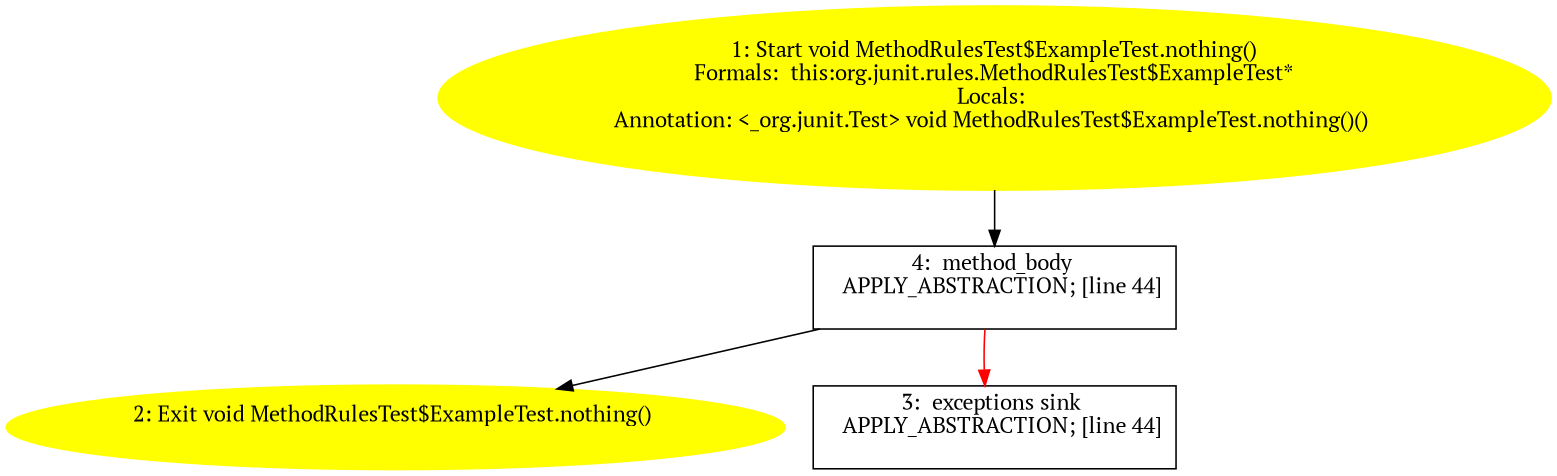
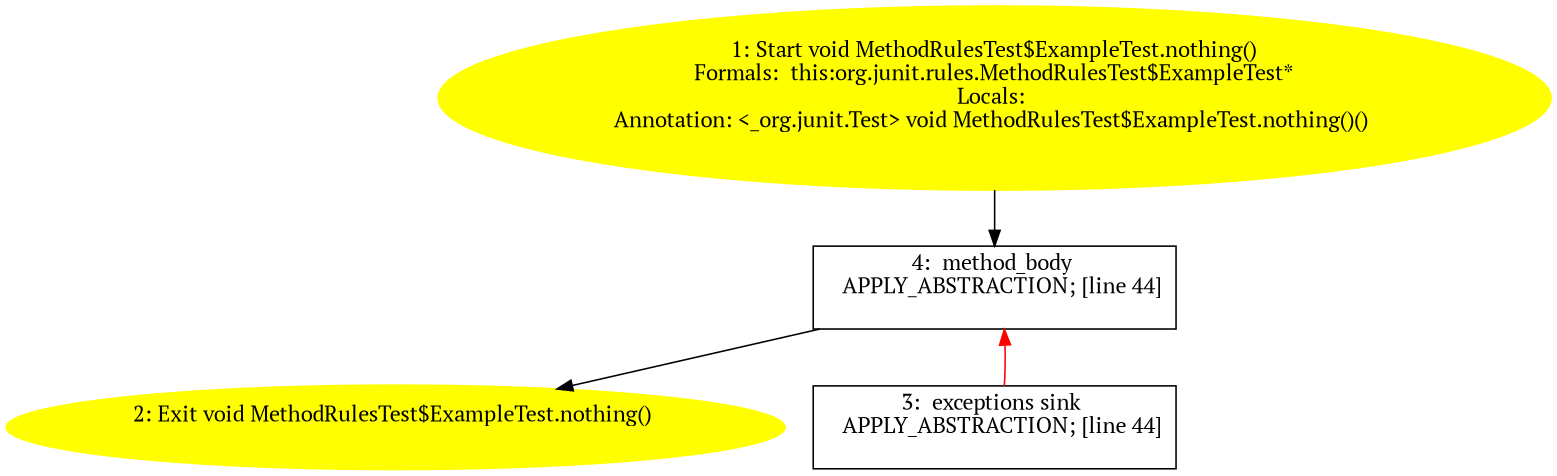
  digraph {
    fontname="PT Serif"
    node [fontname="PT Serif"]
    edge [fontname="PT Serif"]
    n1 [color=yellow label="1: Start void MethodRulesTest$ExampleTest.nothing()\nFormals:  this:org.junit.rules.MethodRulesTest$ExampleTest*\nLocals: \nAnnotation: <_org.junit.Test> void MethodRulesTest$ExampleTest.nothing()() \n  " style=filled]
    n2 [label="4:  method_body \n   APPLY_ABSTRACTION; [line 44]\n " shape=box]
    n3 [color=yellow label="2: Exit void MethodRulesTest$ExampleTest.nothing() \n  " style=filled]
    n4 [label="3:  exceptions sink \n   APPLY_ABSTRACTION; [line 44]\n " shape=box]
    n1 -> n2
    n2 -> n3
-   n2 -> n4 [color=red]
+   n4 -> n2 [color=red]
  }
